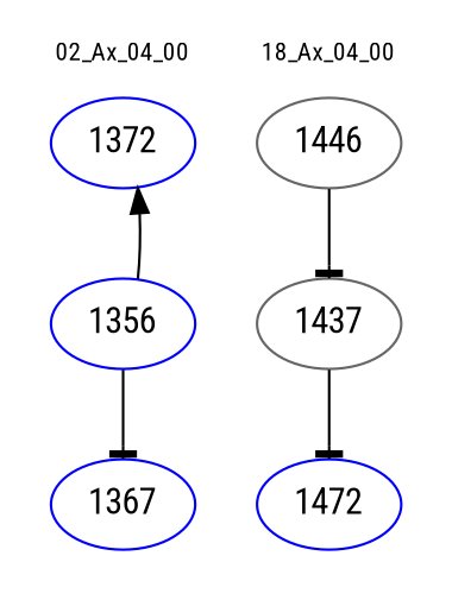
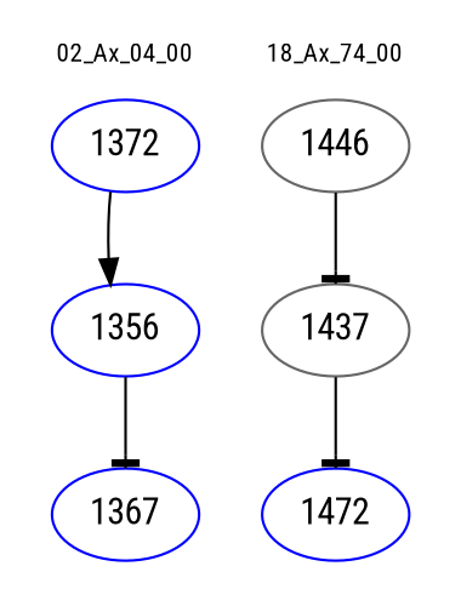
  digraph {
    fontname="Roboto Condensed"
    node [color=blue fontname="Roboto Condensed"]
    edge [arrowhead=tee color=black fontname="Roboto Condensed"]
    n1 [label=1372]
    n2 [label=1356]
    n3 [label=1367]
    n4 [color=gray40 label=1446]
    n5 [color=gray40 label=1437]
    n6 [label=1472]
    subgraph cluster_1 {
      color=white
      fontsize=10
      label="02_Ax_04_00"
      n1
      n2
      n3
    }
    subgraph cluster_2 {
      color=white
      fontsize=10
-     label="18_Ax_04_00"
+     label="18_Ax_74_00"
      n4
      n5
      n6
    }
-   n2 -> n1 [arrowhead=normal]
+   n1 -> n2 [arrowhead=normal]
    n2 -> n3
    n4 -> n5
    n5 -> n6
  }
